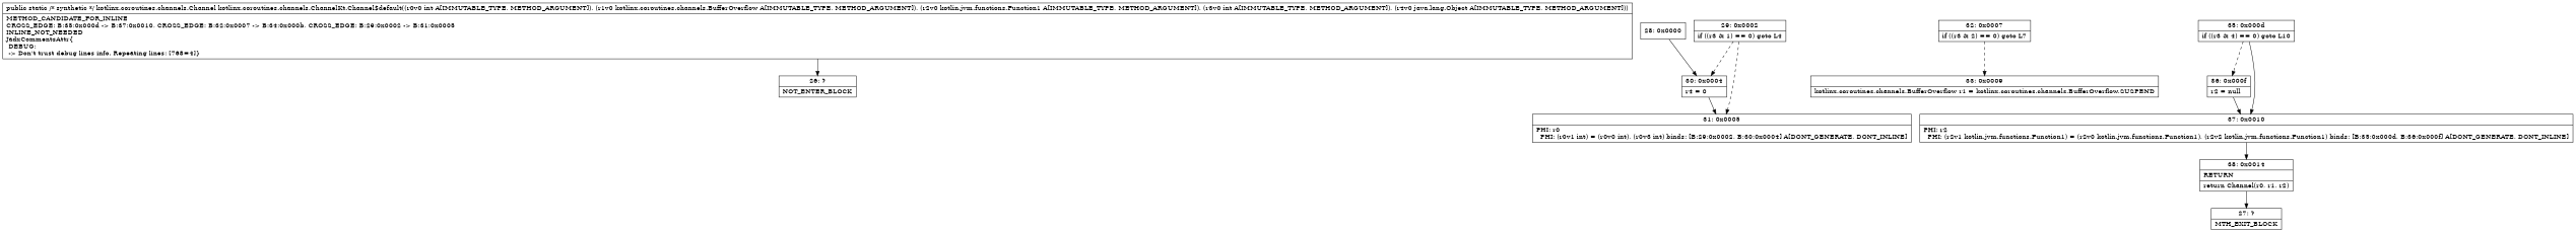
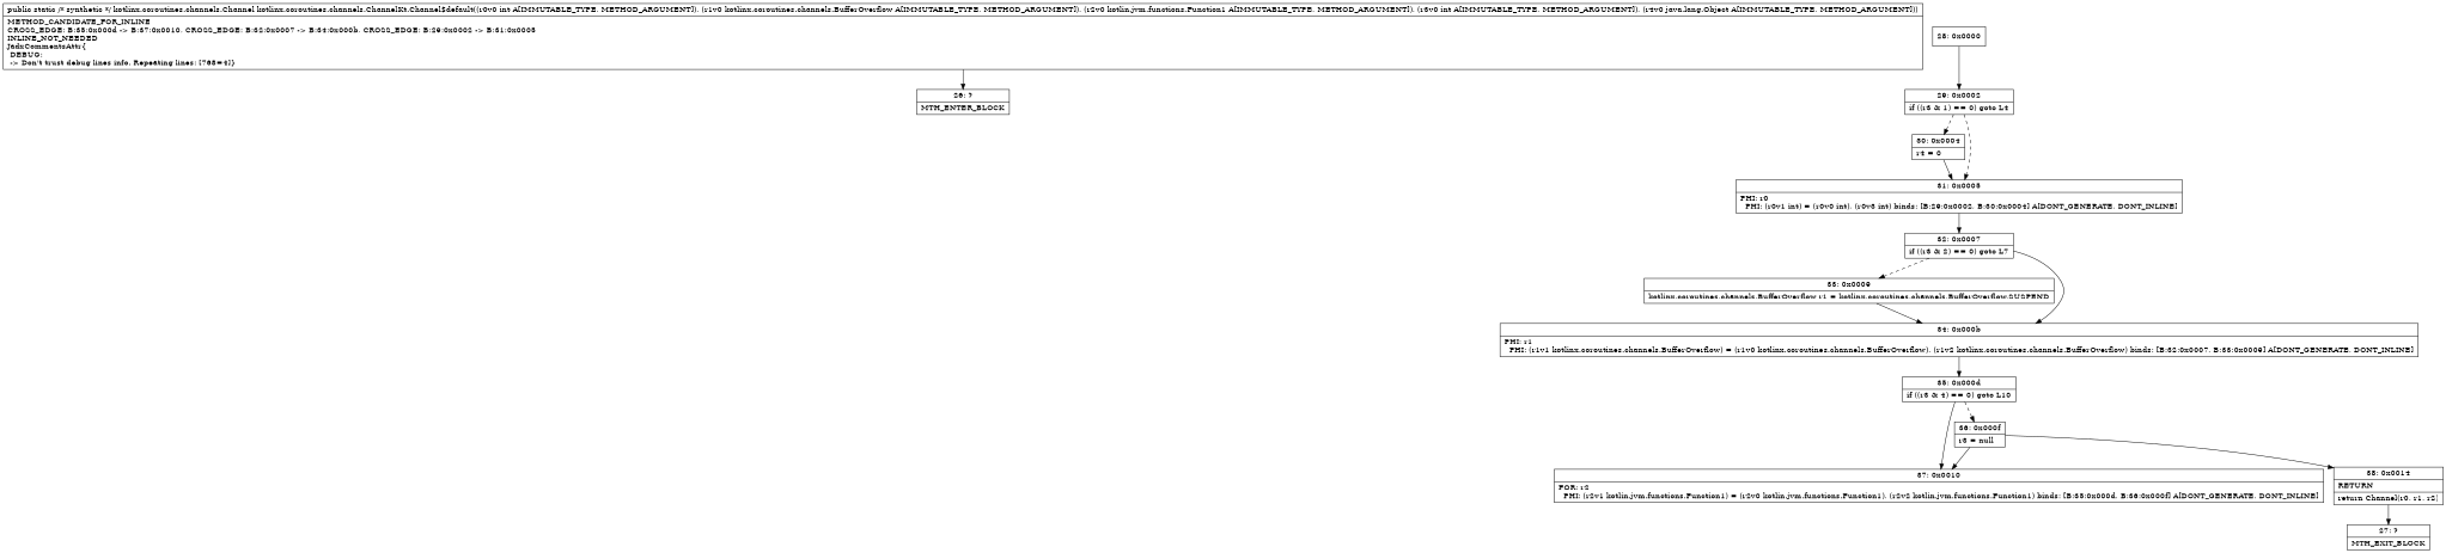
  digraph {
    node [shape=record]
-   n1 [label="{26\:\ ?|NOT_ENTER_BLOCK\l}"]
+   n1 [label="{26\:\ ?|MTH_ENTER_BLOCK\l}"]
    n2 [label="{28\:\ 0x0000}"]
    n3 [label="{29\:\ 0x0002|if ((r3 & 1) == 0) goto L4\l}"]
    n4 [label="{30\:\ 0x0004|r4 = 0\l}"]
    n5 [label="{31\:\ 0x0005|PHI: r0 \l  PHI: (r0v1 int) = (r0v0 int), (r0v3 int) binds: [B:29:0x0002, B:30:0x0004] A[DONT_GENERATE, DONT_INLINE]\l}"]
    n6 [label="{32\:\ 0x0007|if ((r3 & 2) == 0) goto L7\l}"]
    n7 [label="{33\:\ 0x0009|kotlinx.coroutines.channels.BufferOverflow r1 = kotlinx.coroutines.channels.BufferOverflow.SUSPEND\l}"]
+   n8 [label="{34\:\ 0x000b|PHI: r1 \l  PHI: (r1v1 kotlinx.coroutines.channels.BufferOverflow) = (r1v0 kotlinx.coroutines.channels.BufferOverflow), (r1v2 kotlinx.coroutines.channels.BufferOverflow) binds: [B:32:0x0007, B:33:0x0009] A[DONT_GENERATE, DONT_INLINE]\l}"]
    n9 [label="{35\:\ 0x000d|if ((r3 & 4) == 0) goto L10\l}"]
-   n10 [label="{36\:\ 0x000f|r2 = null\l}"]
-   n11 [label="{37\:\ 0x0010|PHI: r2 \l  PHI: (r2v1 kotlin.jvm.functions.Function1) = (r2v0 kotlin.jvm.functions.Function1), (r2v2 kotlin.jvm.functions.Function1) binds: [B:35:0x000d, B:36:0x000f] A[DONT_GENERATE, DONT_INLINE]\l}"]
+   n10 [label="{36\:\ 0x000f|r3 = null\l}"]
+   n11 [label="{37\:\ 0x0010|FOR: r2 \l  PHI: (r2v1 kotlin.jvm.functions.Function1) = (r2v0 kotlin.jvm.functions.Function1), (r2v2 kotlin.jvm.functions.Function1) binds: [B:35:0x000d, B:36:0x000f] A[DONT_GENERATE, DONT_INLINE]\l}"]
    n12 [label="{38\:\ 0x0014|RETURN\l|return Channel(r0, r1, r2)\l}"]
    n13 [label="{27\:\ ?|MTH_EXIT_BLOCK\l}"]
    n14 [label="{public static \/* synthetic *\/ kotlinx.coroutines.channels.Channel kotlinx.coroutines.channels.ChannelKt.Channel$default((r0v0 int A[IMMUTABLE_TYPE, METHOD_ARGUMENT]), (r1v0 kotlinx.coroutines.channels.BufferOverflow A[IMMUTABLE_TYPE, METHOD_ARGUMENT]), (r2v0 kotlin.jvm.functions.Function1 A[IMMUTABLE_TYPE, METHOD_ARGUMENT]), (r3v0 int A[IMMUTABLE_TYPE, METHOD_ARGUMENT]), (r4v0 java.lang.Object A[IMMUTABLE_TYPE, METHOD_ARGUMENT]))  | METHOD_CANDIDATE_FOR_INLINE\lCROSS_EDGE: B:35:0x000d \-\> B:37:0x0010, CROSS_EDGE: B:32:0x0007 \-\> B:34:0x000b, CROSS_EDGE: B:29:0x0002 \-\> B:31:0x0005\lINLINE_NOT_NEEDED\lJadxCommentsAttr\{\l DEBUG: \l \-\> Don't trust debug lines info. Repeating lines: [768=4]\}\l}"]
-   n2 -> n4
+   n2 -> n3
    n3 -> n4 [style=dashed]
    n3 -> n5 [style=dashed]
    n4 -> n5
+   n5 -> n6
    n6 -> n7 [style=dashed]
+   n6 -> n8
+   n7 -> n8
+   n8 -> n9
    n9 -> n10 [style=dashed]
    n9 -> n11
    n10 -> n11
-   n11 -> n12
+   n10 -> n12
    n12 -> n13
    n14 -> n1
  }
